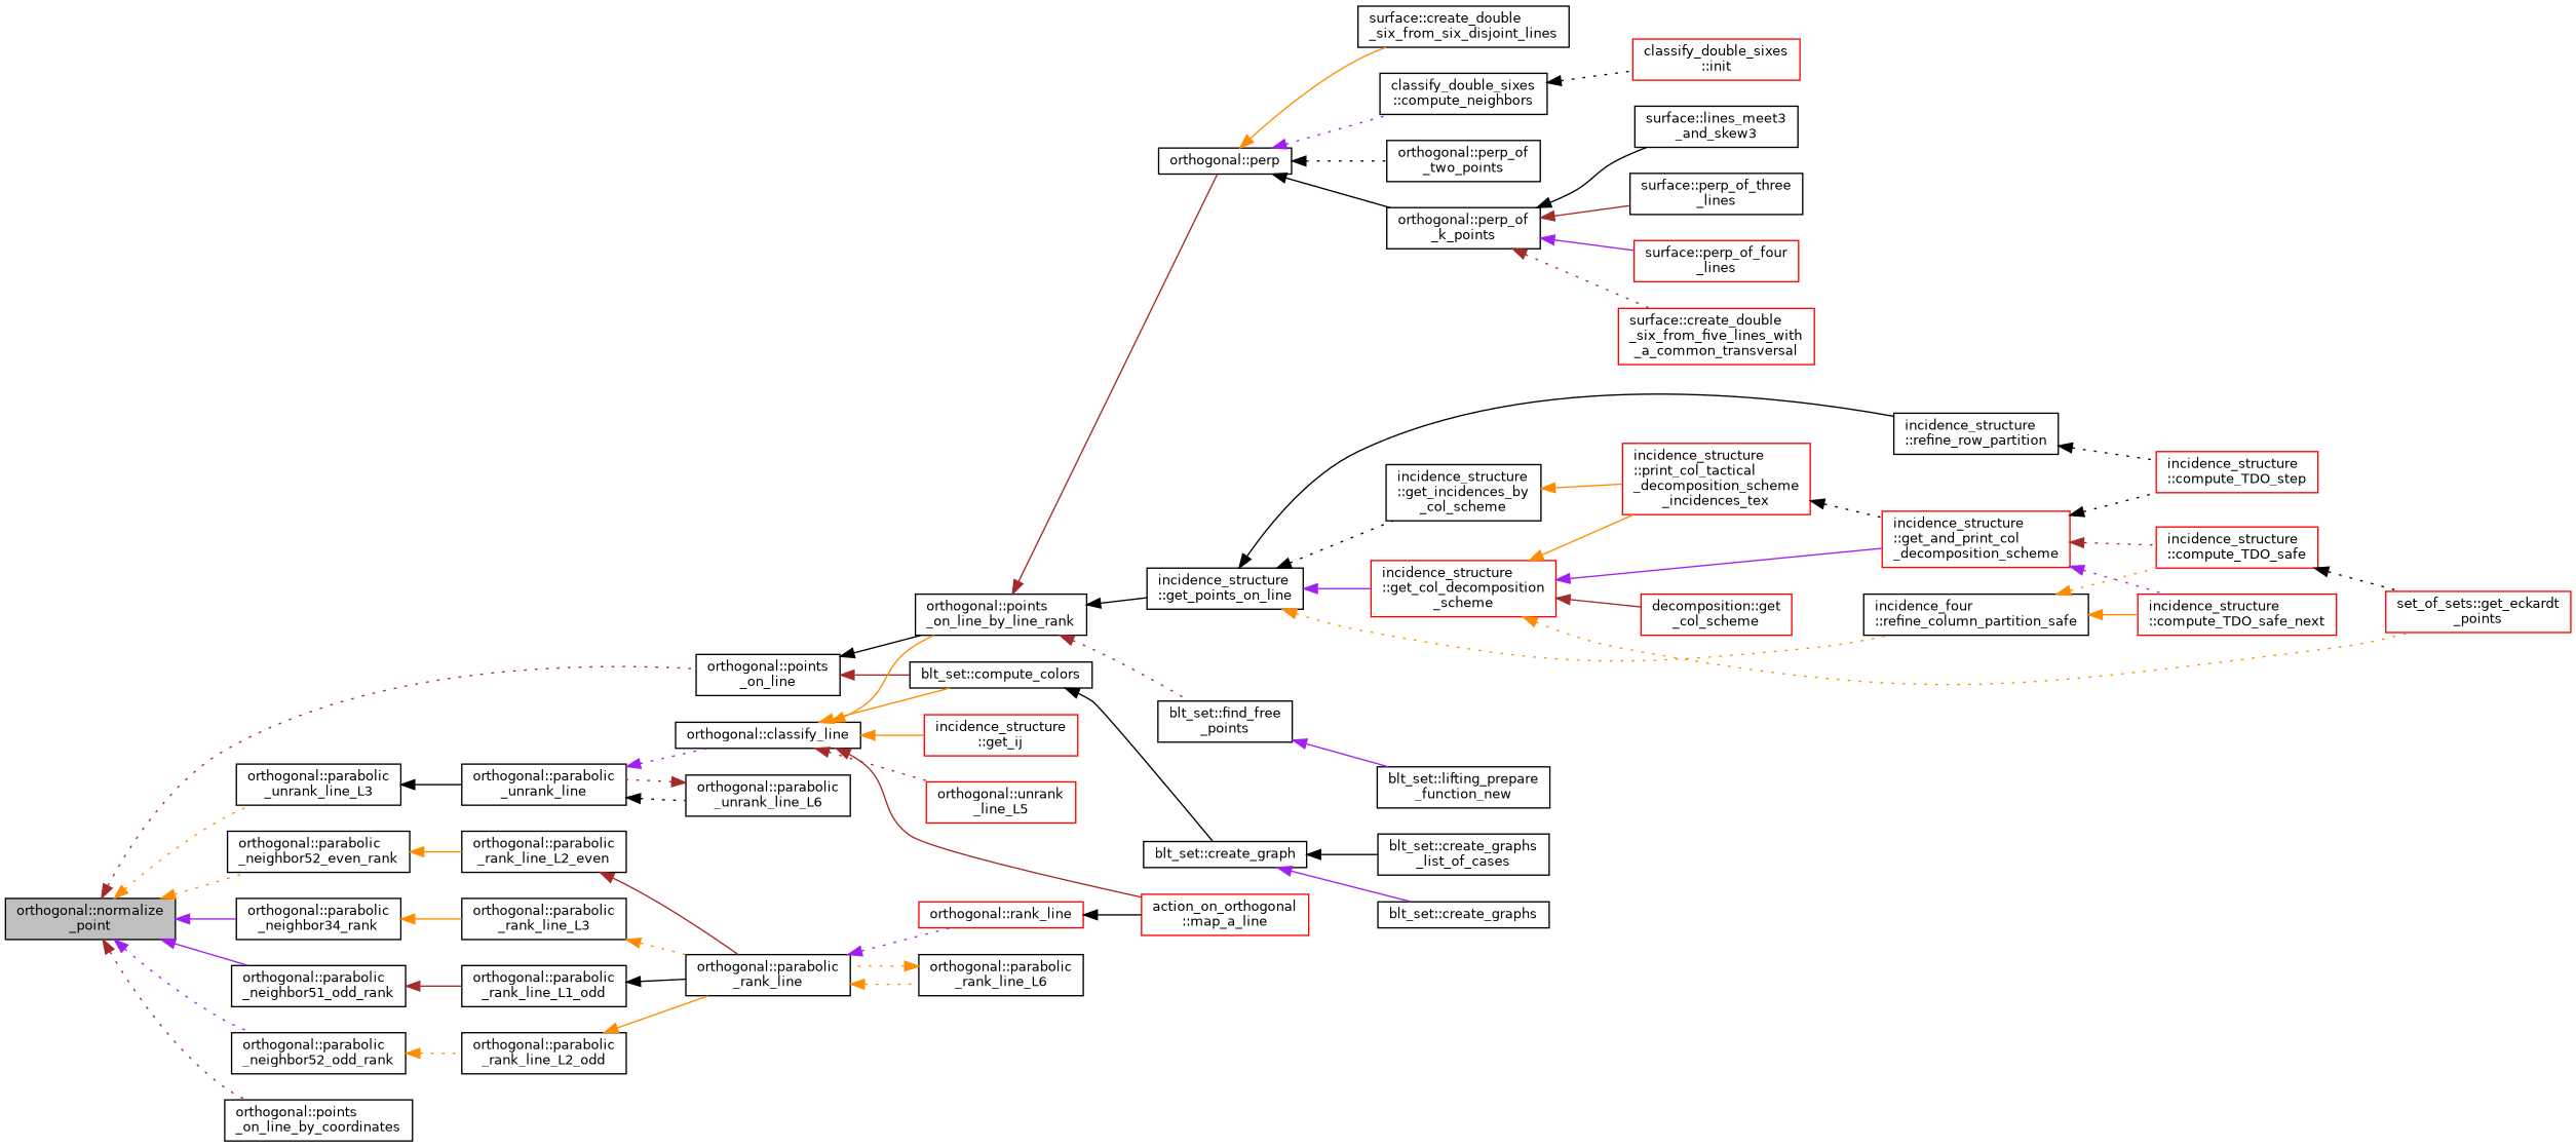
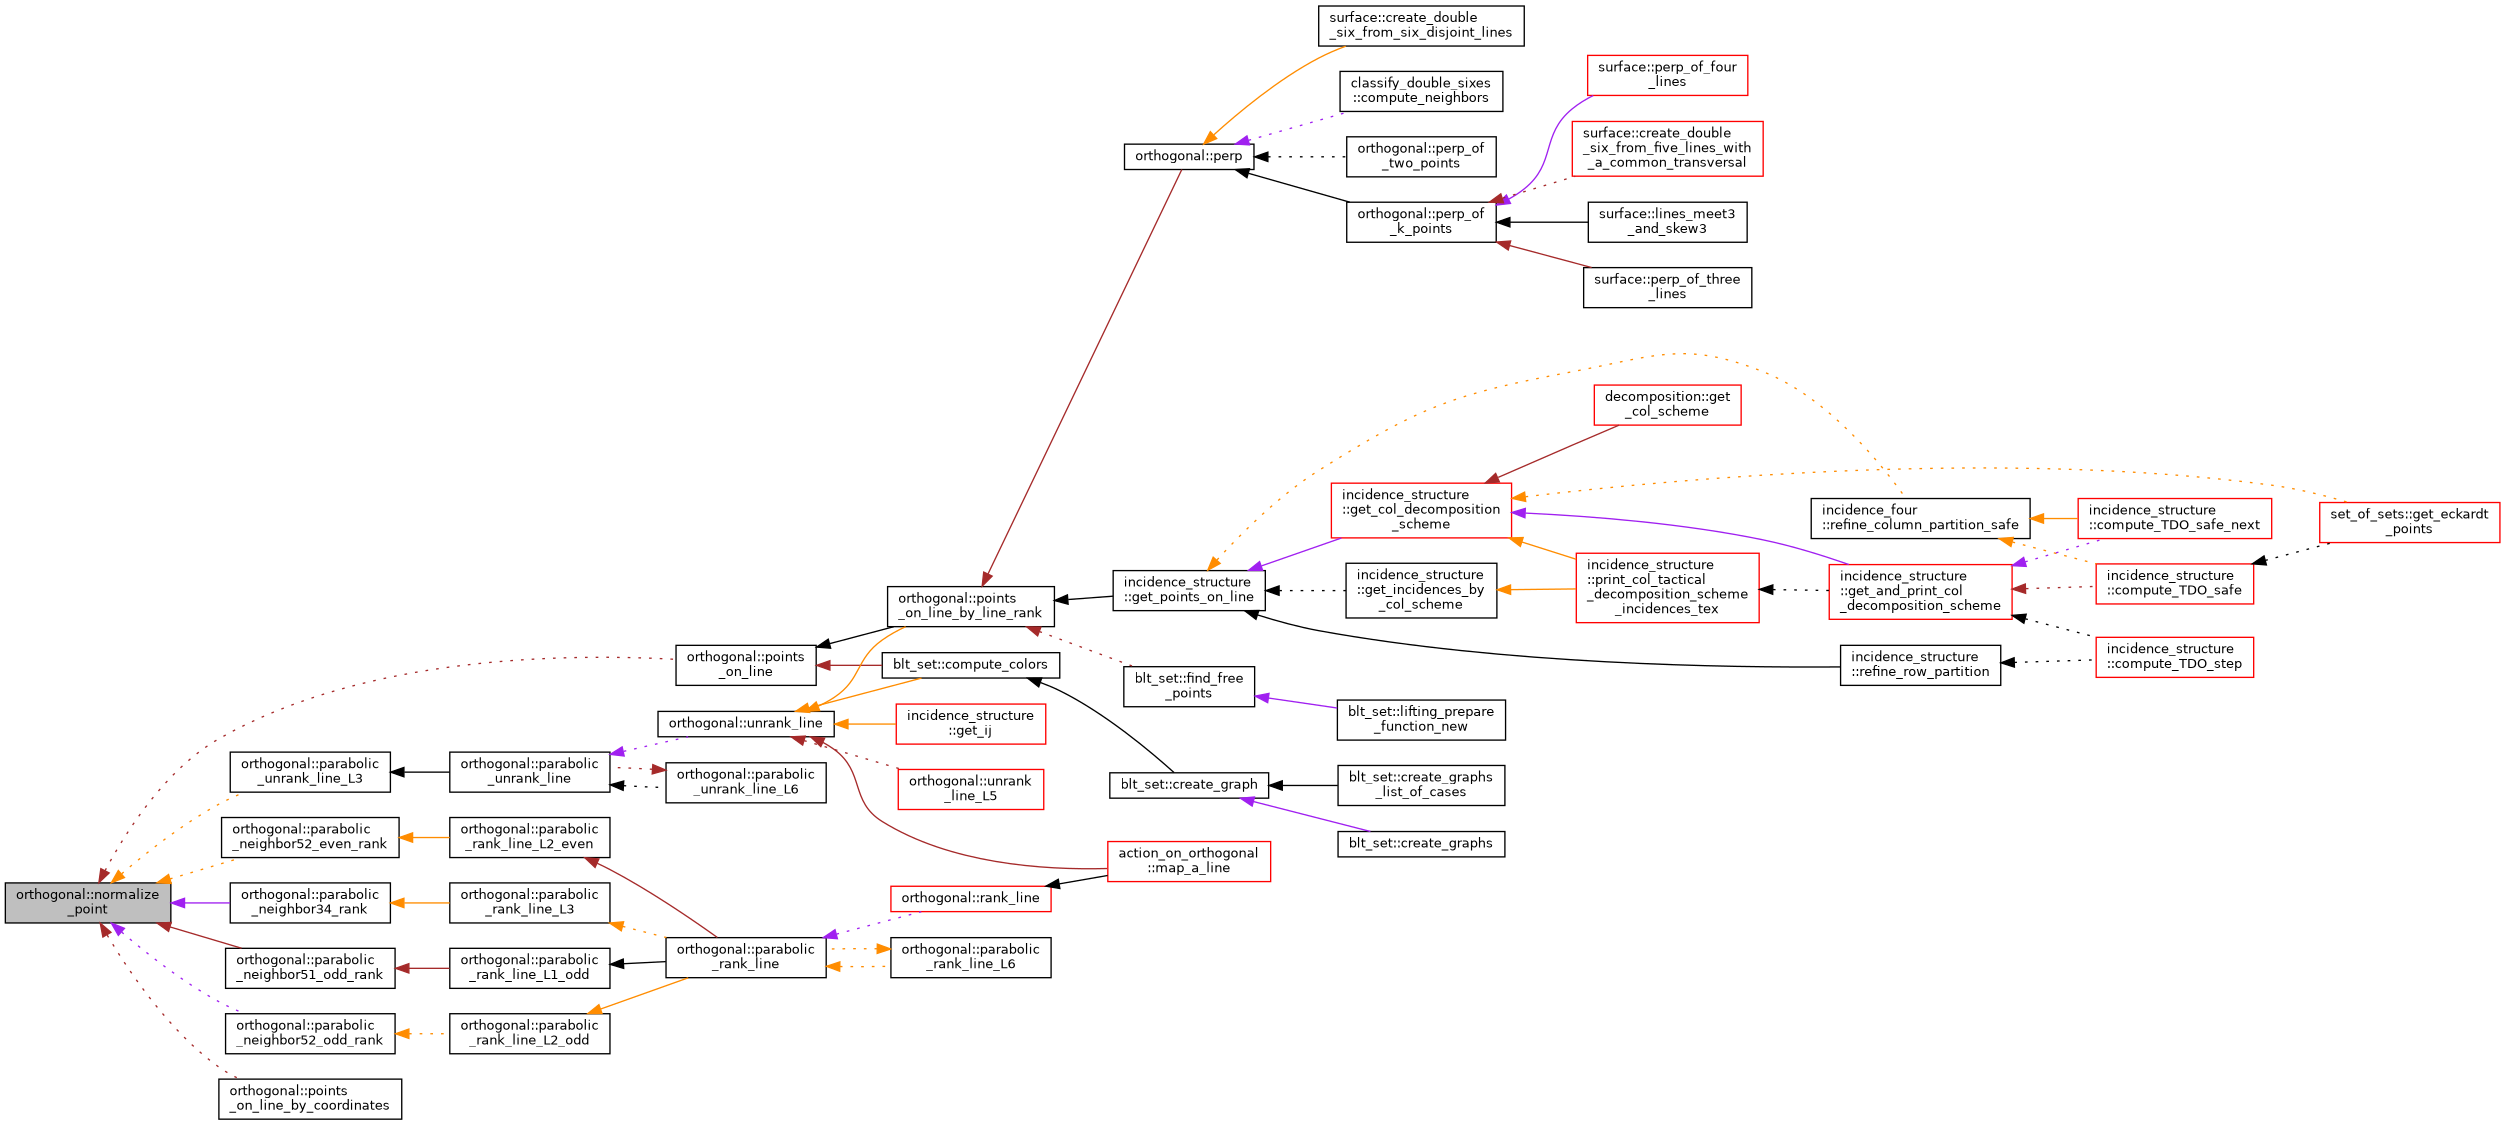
  digraph {
    rankdir=LR
    node [color=black fillcolor=white fontname=Helvetica fontsize=10 shape=record style=filled]
    edge [color=darkorange dir=back fontname=Helvetica fontsize=10 labelfontname=Helvetica labelfontsize=10 style=solid]
    n1 [fillcolor=grey75 fontcolor=black height=0.2 label="orthogonal::normalize\l_point" width=0.4]
    n2 [height=0.2 label="orthogonal::points\l_on_line" width=0.4]
    n3 [height=0.2 label="orthogonal::points\l_on_line_by_coordinates" width=0.4]
    n4 [height=0.2 label="orthogonal::parabolic\l_neighbor51_odd_rank" width=0.4]
    n5 [height=0.2 label="orthogonal::parabolic\l_neighbor52_odd_rank" width=0.4]
    n6 [height=0.2 label="orthogonal::parabolic\l_neighbor52_even_rank" width=0.4]
    n7 [height=0.2 label="orthogonal::parabolic\l_neighbor34_rank" width=0.4]
    n8 [height=0.2 label="orthogonal::parabolic\l_unrank_line_L3" width=0.4]
    n9 [height=0.2 label="blt_set::compute_colors" width=0.4]
    n10 [height=0.2 label="orthogonal::points\l_on_line_by_line_rank" width=0.4]
    n11 [height=0.2 label="orthogonal::parabolic\l_rank_line_L1_odd" width=0.4]
    n12 [height=0.2 label="orthogonal::parabolic\l_rank_line_L2_odd" width=0.4]
    n13 [height=0.2 label="orthogonal::parabolic\l_rank_line_L2_even" width=0.4]
    n14 [height=0.2 label="orthogonal::parabolic\l_rank_line_L3" width=0.4]
    n15 [height=0.2 label="orthogonal::parabolic\l_unrank_line" width=0.4]
    n16 [height=0.2 label="blt_set::create_graph" width=0.4]
    n17 [height=0.2 label="blt_set::find_free\l_points" width=0.4]
    n18 [height=0.2 label="orthogonal::perp" width=0.4]
    n19 [height=0.2 label="incidence_structure\l::get_points_on_line" width=0.4]
    n20 [height=0.2 label="blt_set::create_graphs" width=0.4]
    n21 [height=0.2 label="blt_set::create_graphs\l_list_of_cases" width=0.4]
    n22 [height=0.2 label="blt_set::lifting_prepare\l_function_new" width=0.4]
    n23 [height=0.2 label="orthogonal::perp_of\l_two_points" width=0.4]
    n24 [height=0.2 label="orthogonal::perp_of\l_k_points" width=0.4]
    n25 [height=0.2 label="surface::create_double\l_six_from_six_disjoint_lines" width=0.4]
    n26 [height=0.2 label="classify_double_sixes\l::compute_neighbors" width=0.4]
    n27 [height=0.2 label="incidence_four\l::refine_column_partition_safe" width=0.4]
    n28 [height=0.2 label="incidence_structure\l::refine_row_partition" width=0.4]
    n29 [height=0.2 label="incidence_structure\l::get_incidences_by\l_col_scheme" width=0.4]
    n30 [color=red height=0.2 label="incidence_structure\l::get_col_decomposition\l_scheme" width=0.4]
    n31 [height=0.2 label="surface::lines_meet3\l_and_skew3" width=0.4]
    n32 [height=0.2 label="surface::perp_of_three\l_lines" width=0.4]
    n33 [color=red height=0.2 label="surface::perp_of_four\l_lines" width=0.4]
    n34 [color=red height=0.2 label="surface::create_double\l_six_from_five_lines_with\l_a_common_transversal" width=0.4]
-   n35 [color=red height=0.2 label="classify_double_sixes\l::init" width=0.4]
    n36 [color=red height=0.2 label="incidence_structure\l::compute_TDO_safe_next" width=0.4]
    n37 [color=red height=0.2 label="incidence_structure\l::compute_TDO_safe" width=0.4]
    n38 [color=red height=0.2 label="incidence_structure\l::compute_TDO_step" width=0.4]
    n39 [color=red height=0.2 label="incidence_structure\l::print_col_tactical\l_decomposition_scheme\l_incidences_tex" width=0.4]
    n40 [color=red height=0.2 label="set_of_sets::get_eckardt\l_points" width=0.4]
    n41 [color=red height=0.2 label="incidence_structure\l::get_and_print_col\l_decomposition_scheme" width=0.4]
    n42 [color=red height=0.2 label="decomposition::get\l_col_scheme" width=0.4]
    n43 [height=0.2 label="orthogonal::parabolic\l_rank_line" width=0.4]
    n44 [color=red height=0.2 label="orthogonal::rank_line" width=0.4]
    n45 [height=0.2 label="orthogonal::parabolic\l_rank_line_L6" width=0.4]
    n46 [color=red height=0.2 label="action_on_orthogonal\l::map_a_line" width=0.4]
-   n47 [height=0.2 label="orthogonal::classify_line" width=0.4]
+   n47 [height=0.2 label="orthogonal::unrank_line" width=0.4]
    n48 [height=0.2 label="orthogonal::parabolic\l_unrank_line_L6" width=0.4]
    n49 [color=red height=0.2 label="orthogonal::unrank\l_line_L5" width=0.4]
    n50 [color=red height=0.2 label="incidence_structure\l::get_ij" width=0.4]
    n1 -> n2 [color=brown style=dotted]
    n1 -> n3 [color=brown style=dotted]
-   n1 -> n4 [color=purple]
+   n1 -> n4 [color=brown]
    n1 -> n5 [color=purple style=dotted]
    n1 -> n6 [style=dotted]
    n1 -> n7 [color=purple]
    n1 -> n8 [style=dotted]
    n2 -> n9 [color=brown]
    n2 -> n10 [color=black]
    n4 -> n11 [color=brown]
    n5 -> n12 [style=dotted]
    n6 -> n13
    n7 -> n14
    n8 -> n15 [color=black]
    n9 -> n16 [color=black]
    n10 -> n17 [color=brown style=dotted]
    n10 -> n18 [color=brown]
    n10 -> n19 [color=black]
    n11 -> n43 [color=black]
    n12 -> n43
    n13 -> n43 [color=brown]
    n14 -> n43 [style=dotted]
    n15 -> n47 [color=purple style=dotted]
    n15 -> n48 [color=black style=dotted]
    n16 -> n20 [color=purple]
    n16 -> n21 [color=black]
    n17 -> n22 [color=purple]
    n18 -> n23 [color=black style=dotted]
    n18 -> n24 [color=black]
    n18 -> n25
    n18 -> n26 [color=purple style=dotted]
    n19 -> n27 [style=dotted]
    n19 -> n28 [color=black]
    n19 -> n29 [color=black style=dotted]
    n19 -> n30 [color=purple]
    n24 -> n31 [color=black]
    n24 -> n32 [color=brown]
    n24 -> n33 [color=purple]
    n24 -> n34 [color=brown style=dotted]
-   n26 -> n35 [color=black style=dotted]
    n27 -> n36
    n27 -> n37 [style=dotted]
    n28 -> n38 [color=black style=dotted]
    n29 -> n39
    n30 -> n39
    n30 -> n40 [style=dotted]
    n30 -> n41 [color=purple]
    n30 -> n42 [color=brown]
    n37 -> n40 [color=black style=dotted]
    n39 -> n41 [color=black style=dotted]
    n41 -> n36 [color=purple style=dotted]
    n41 -> n37 [color=brown style=dotted]
    n41 -> n38 [color=black style=dotted]
    n43 -> n44 [color=purple style=dotted]
    n43 -> n45 [style=dotted]
    n44 -> n46 [color=black]
    n45 -> n43 [style=dotted]
    n47 -> n9
    n47 -> n10
    n47 -> n46 [color=brown]
    n47 -> n49 [color=brown style=dotted]
    n47 -> n50
    n48 -> n15 [color=brown style=dotted]
  }
